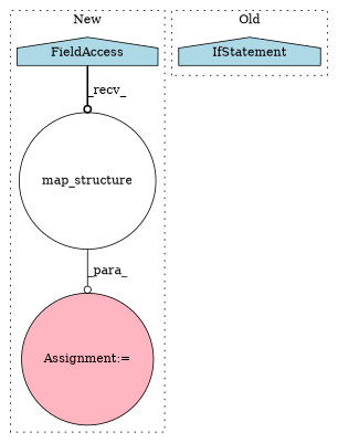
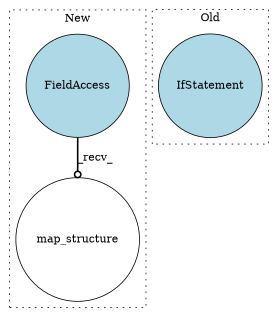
  digraph {
    node [shape=circle style=filled fillcolor=lightblue]
    edge [arrowhead=odot]
    n1 [a=32 l="14,1" label=map_structure s="5657,5720" fillcolor=white]
-   n2 [a=7 l=2 label="Assignment:=" s=5779 fillcolor=lightpink]
-   n3 [a=22 l=15 label=FieldAccess s=5641 shape=house]
-   n4 [a=25 l=3 label=IfStatement s=9720 shape=house]
+   n3 [a=22 l=15 label=FieldAccess s=5641]
+   n4 [a=25 l=3 label=IfStatement s=9720]
    subgraph cluster_1 {
      label=New
      style=dotted
      n1
-     n2
      n3
    }
    subgraph cluster_2 {
      label=Old
      style=dotted
      n4
    }
-   n1 -> n2 [label=_para_ style=solid]
    n3 -> n1 [label=_recv_ style=bold]
  }
